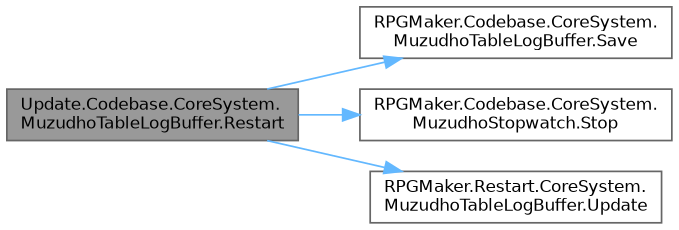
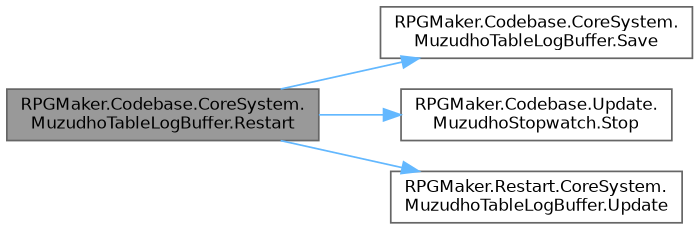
  digraph {
    rankdir=LR
    node [color=grey40 fillcolor=white fontname=Helvetica fontsize=10 shape=box style=filled]
    edge [color=steelblue1 fontname=Helvetica fontsize=10 labelfontname=Helvetica labelfontsize=10 style=solid]
-   n1 [color=gray40 fillcolor=grey60 fontcolor=black height=0.2 label="Update.Codebase.CoreSystem.\lMuzudhoTableLogBuffer.Restart" width=0.4]
+   n1 [color=gray40 fillcolor=grey60 fontcolor=black height=0.2 label="RPGMaker.Codebase.CoreSystem.\lMuzudhoTableLogBuffer.Restart" width=0.4]
    n2 [height=0.2 label="RPGMaker.Codebase.CoreSystem.\lMuzudhoTableLogBuffer.Save" width=0.4]
-   n3 [height=0.2 label="RPGMaker.Codebase.CoreSystem.\lMuzudhoStopwatch.Stop" width=0.4]
+   n3 [height=0.2 label="RPGMaker.Codebase.Update.\lMuzudhoStopwatch.Stop" width=0.4]
    n4 [height=0.2 label="RPGMaker.Restart.CoreSystem.\lMuzudhoTableLogBuffer.Update" width=0.4]
    n1 -> n2
    n1 -> n3
    n1 -> n4
  }
